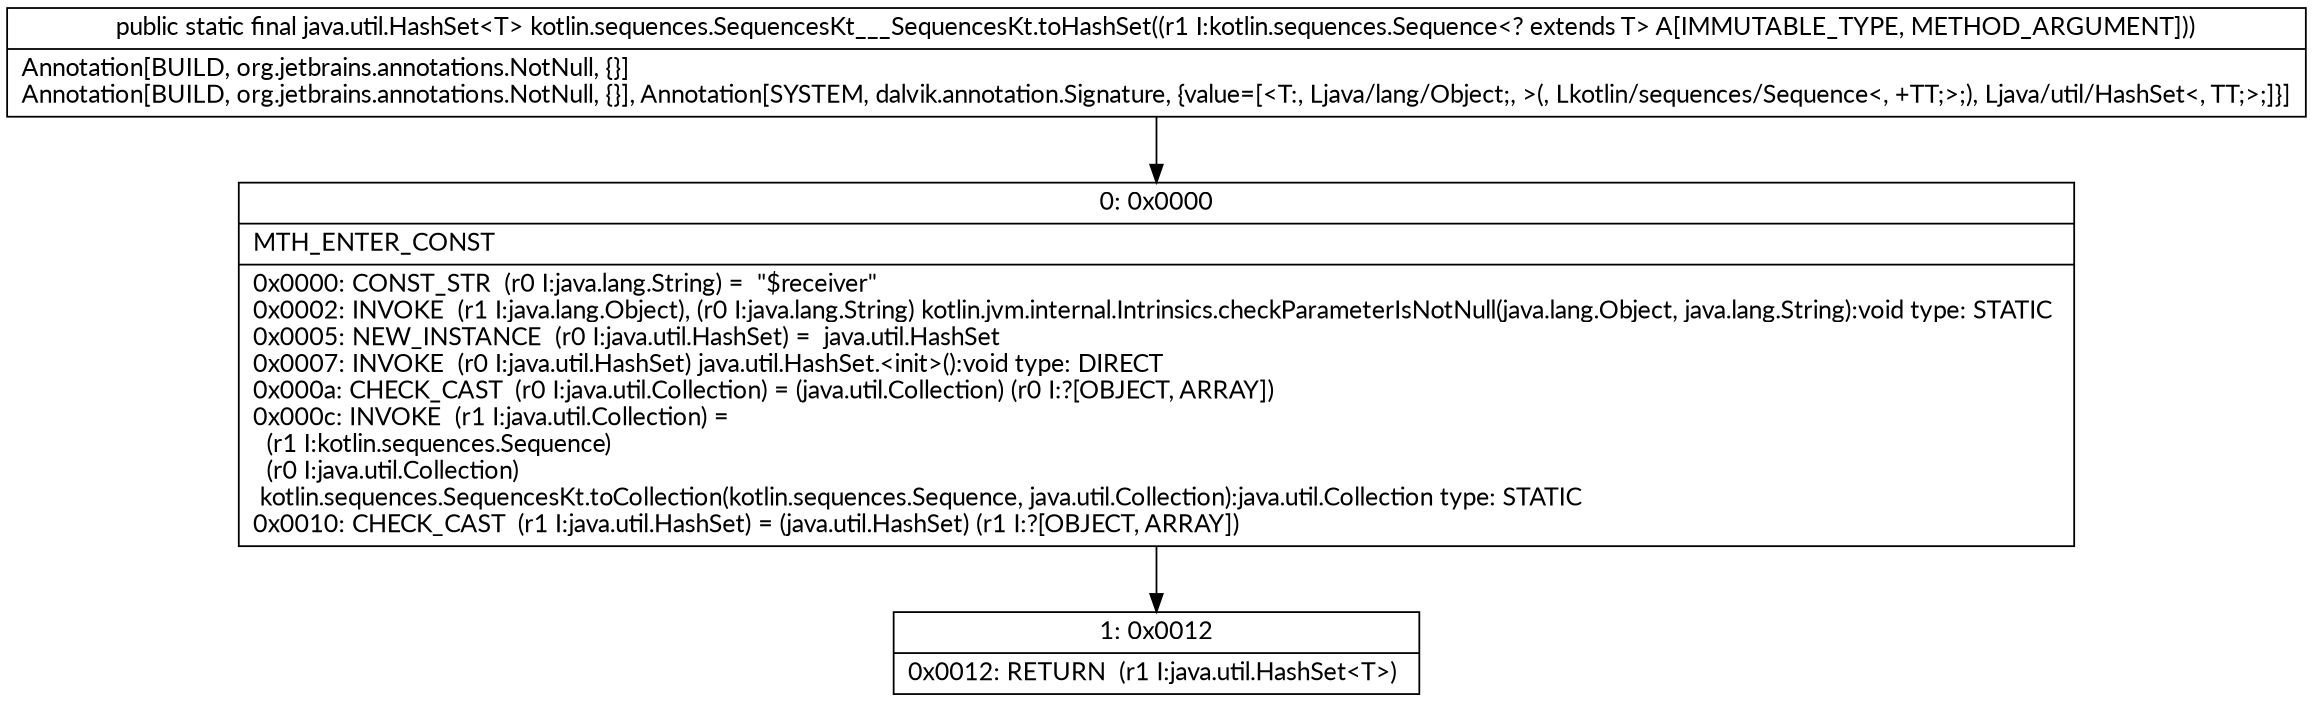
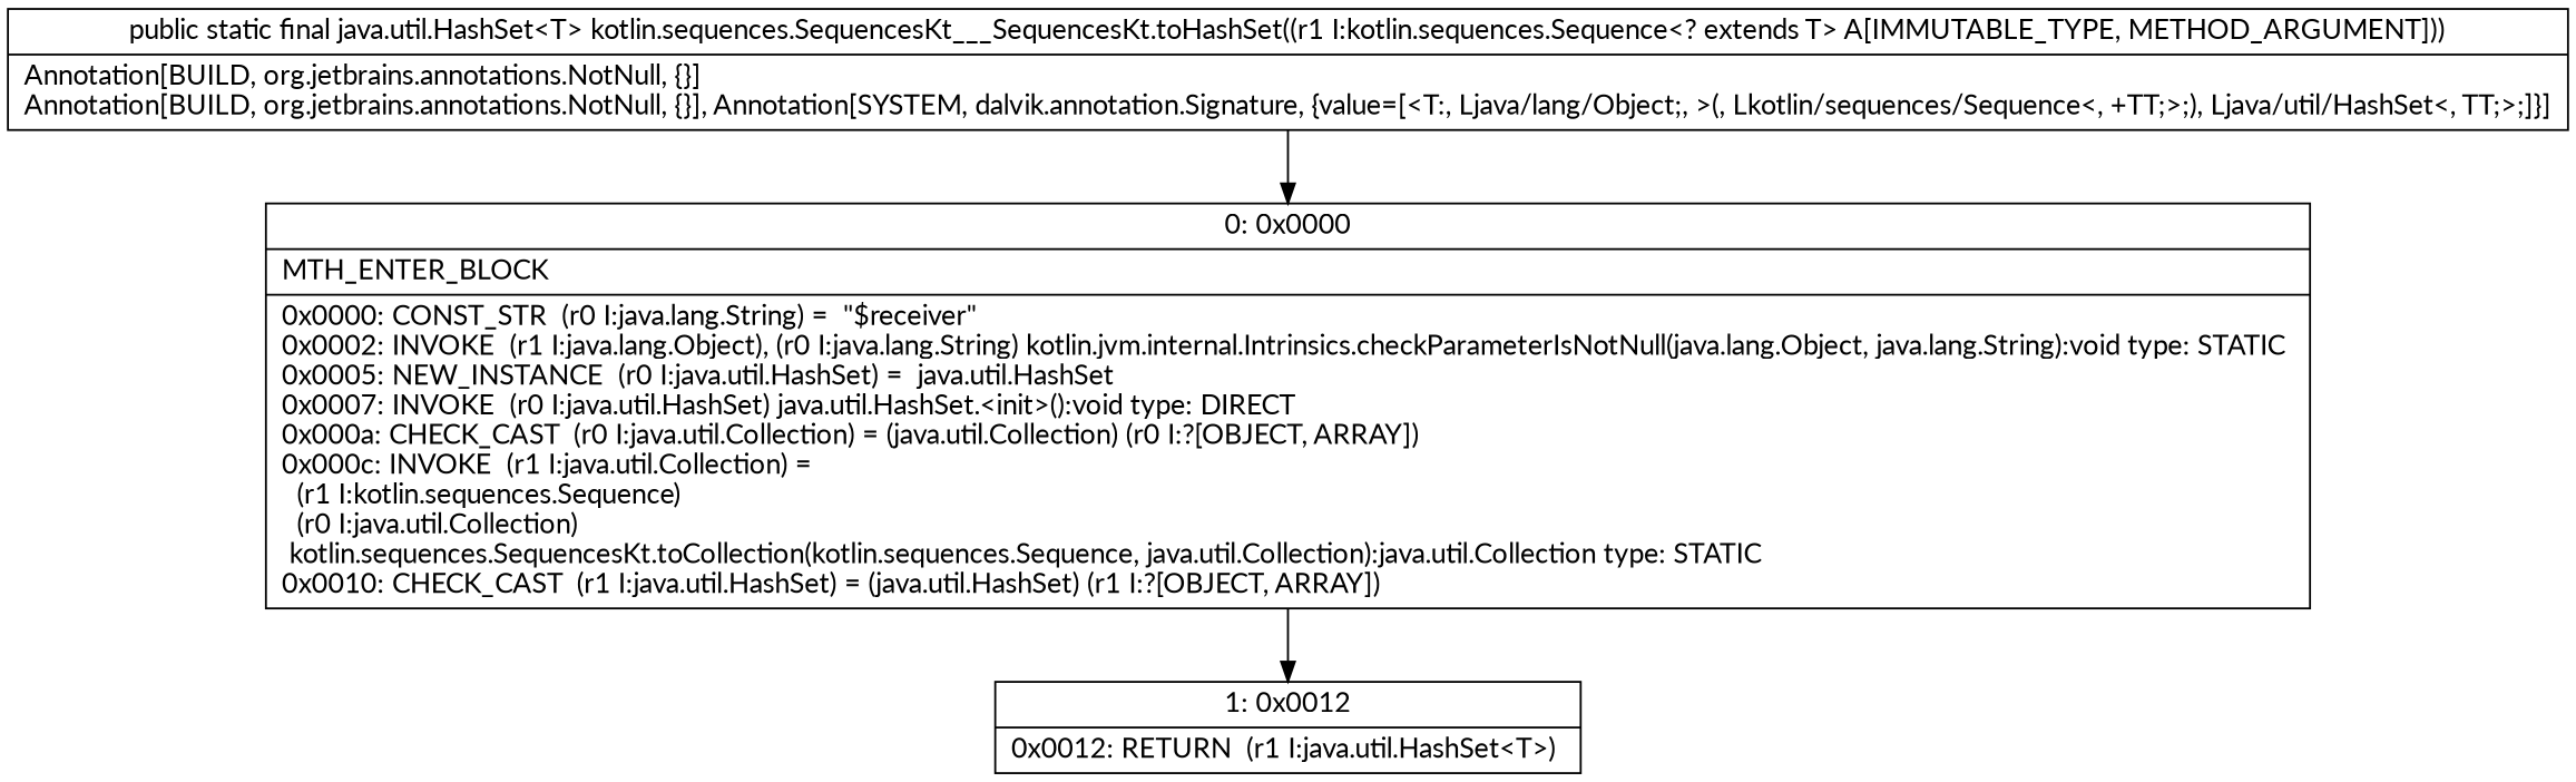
  digraph {
    fontname=Lato
    node [shape=record fontname=Lato]
    edge [fontname=Lato]
-   n1 [label="{0\:\ 0x0000|MTH_ENTER_CONST\l|0x0000: CONST_STR  (r0 I:java.lang.String) =  \"$receiver\" \l0x0002: INVOKE  (r1 I:java.lang.Object), (r0 I:java.lang.String) kotlin.jvm.internal.Intrinsics.checkParameterIsNotNull(java.lang.Object, java.lang.String):void type: STATIC \l0x0005: NEW_INSTANCE  (r0 I:java.util.HashSet) =  java.util.HashSet \l0x0007: INVOKE  (r0 I:java.util.HashSet) java.util.HashSet.\<init\>():void type: DIRECT \l0x000a: CHECK_CAST  (r0 I:java.util.Collection) = (java.util.Collection) (r0 I:?[OBJECT, ARRAY]) \l0x000c: INVOKE  (r1 I:java.util.Collection) = \l  (r1 I:kotlin.sequences.Sequence)\l  (r0 I:java.util.Collection)\l kotlin.sequences.SequencesKt.toCollection(kotlin.sequences.Sequence, java.util.Collection):java.util.Collection type: STATIC \l0x0010: CHECK_CAST  (r1 I:java.util.HashSet) = (java.util.HashSet) (r1 I:?[OBJECT, ARRAY]) \l}"]
+   n1 [label="{0\:\ 0x0000|MTH_ENTER_BLOCK\l|0x0000: CONST_STR  (r0 I:java.lang.String) =  \"$receiver\" \l0x0002: INVOKE  (r1 I:java.lang.Object), (r0 I:java.lang.String) kotlin.jvm.internal.Intrinsics.checkParameterIsNotNull(java.lang.Object, java.lang.String):void type: STATIC \l0x0005: NEW_INSTANCE  (r0 I:java.util.HashSet) =  java.util.HashSet \l0x0007: INVOKE  (r0 I:java.util.HashSet) java.util.HashSet.\<init\>():void type: DIRECT \l0x000a: CHECK_CAST  (r0 I:java.util.Collection) = (java.util.Collection) (r0 I:?[OBJECT, ARRAY]) \l0x000c: INVOKE  (r1 I:java.util.Collection) = \l  (r1 I:kotlin.sequences.Sequence)\l  (r0 I:java.util.Collection)\l kotlin.sequences.SequencesKt.toCollection(kotlin.sequences.Sequence, java.util.Collection):java.util.Collection type: STATIC \l0x0010: CHECK_CAST  (r1 I:java.util.HashSet) = (java.util.HashSet) (r1 I:?[OBJECT, ARRAY]) \l}"]
    n2 [label="{1\:\ 0x0012|0x0012: RETURN  (r1 I:java.util.HashSet\<T\>) \l}"]
    n3 [label="{public static final java.util.HashSet\<T\> kotlin.sequences.SequencesKt___SequencesKt.toHashSet((r1 I:kotlin.sequences.Sequence\<? extends T\> A[IMMUTABLE_TYPE, METHOD_ARGUMENT]))  | Annotation[BUILD, org.jetbrains.annotations.NotNull, \{\}]\lAnnotation[BUILD, org.jetbrains.annotations.NotNull, \{\}], Annotation[SYSTEM, dalvik.annotation.Signature, \{value=[\<T:, Ljava\/lang\/Object;, \>(, Lkotlin\/sequences\/Sequence\<, +TT;\>;), Ljava\/util\/HashSet\<, TT;\>;]\}]\l}"]
    n1 -> n2
    n3 -> n1
  }
